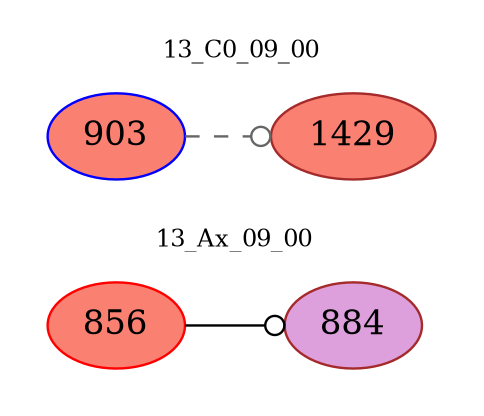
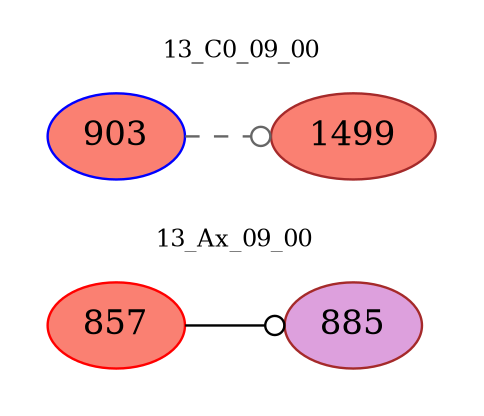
  digraph {
    rankdir=LR
    node [color=brown fillcolor=salmon style=filled]
    edge [arrowhead=odot]
-   n1 [color=red label=856]
-   n2 [fillcolor=plum label=884]
+   n1 [color=red label=857]
+   n2 [fillcolor=plum label=885]
    n3 [color=blue label=903]
-   n4 [label=1429]
+   n4 [label=1499]
    subgraph cluster_1 {
      color=white
      fontsize=10
      label="13_Ax_09_00"
      n1
      n2
    }
    subgraph cluster_2 {
      color=white
      fontsize=10
      label="13_C0_09_00"
      n3
      n4
    }
    n1 -> n2 [color=black style=solid]
    n3 -> n4 [color=gray40 style=dashed]
  }
